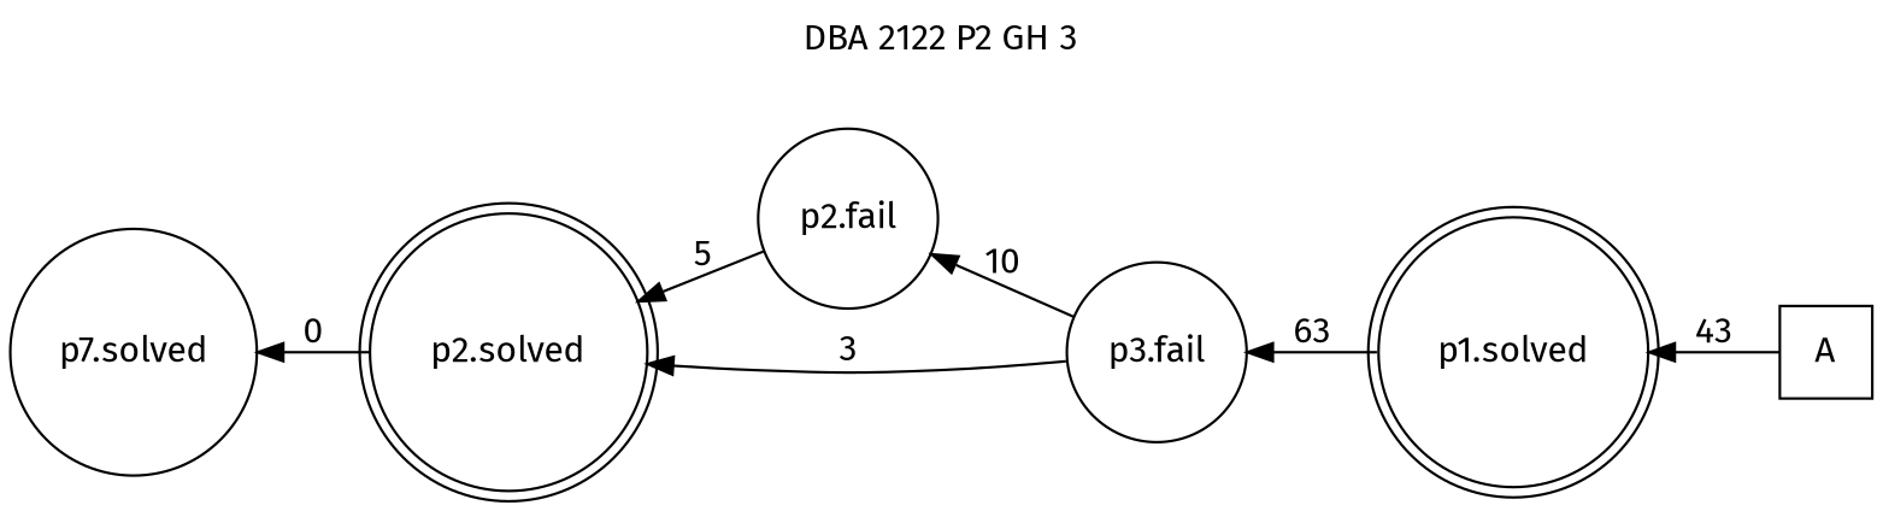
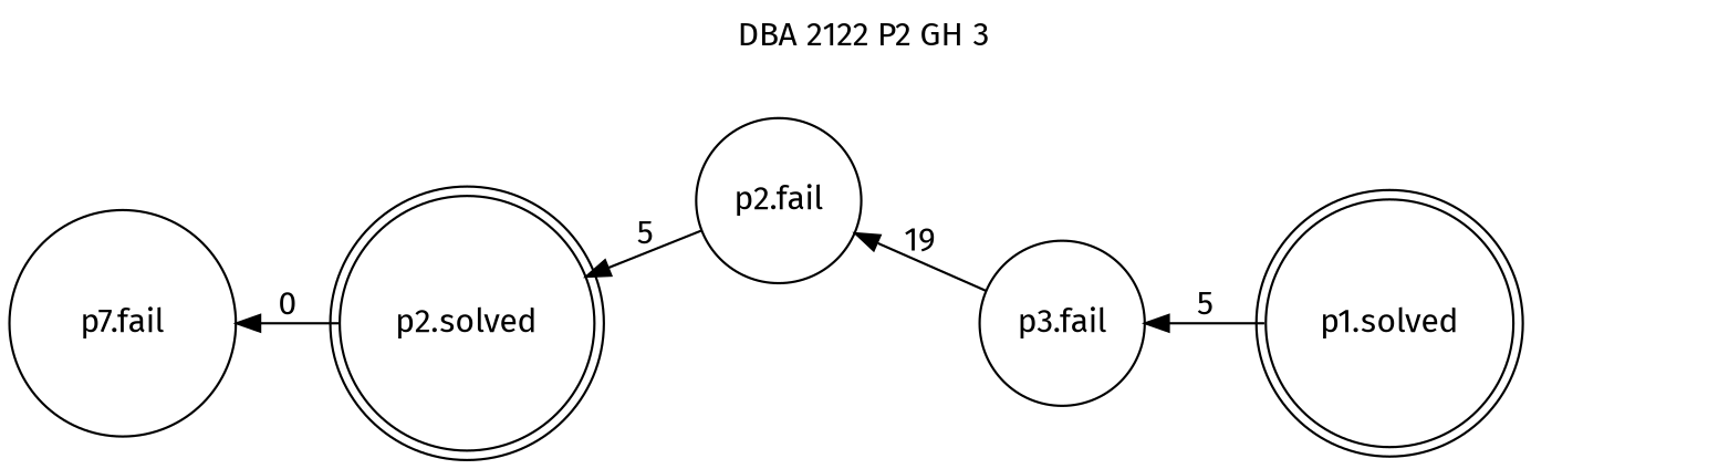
  digraph {
    fontname="Fira Sans"
    label=" DBA 2122 P2 GH 3 "
    labelloc=tl
    rankdir=RL
    node [fontname="Fira Sans" shape=circle]
    edge [fontname="Fira Sans"]
-   n1 [label=A shape=square]
    n2 [label="p1.solved" shape=doublecircle]
    n3 [label="p3.fail"]
    n4 [label="p2.fail"]
    n5 [label="p2.solved" shape=doublecircle]
-   n6 [label="p7.solved"]
-   n1 -> n2 [label=43]
-   n2 -> n3 [label=63]
-   n3 -> n4 [label=10]
-   n3 -> n5 [label=3]
+   n6 [label="p7.fail"]
+   n2 -> n3 [label=5]
+   n3 -> n4 [label=19]
    n4 -> n5 [label=5]
    n5 -> n6 [label=0]
  }
